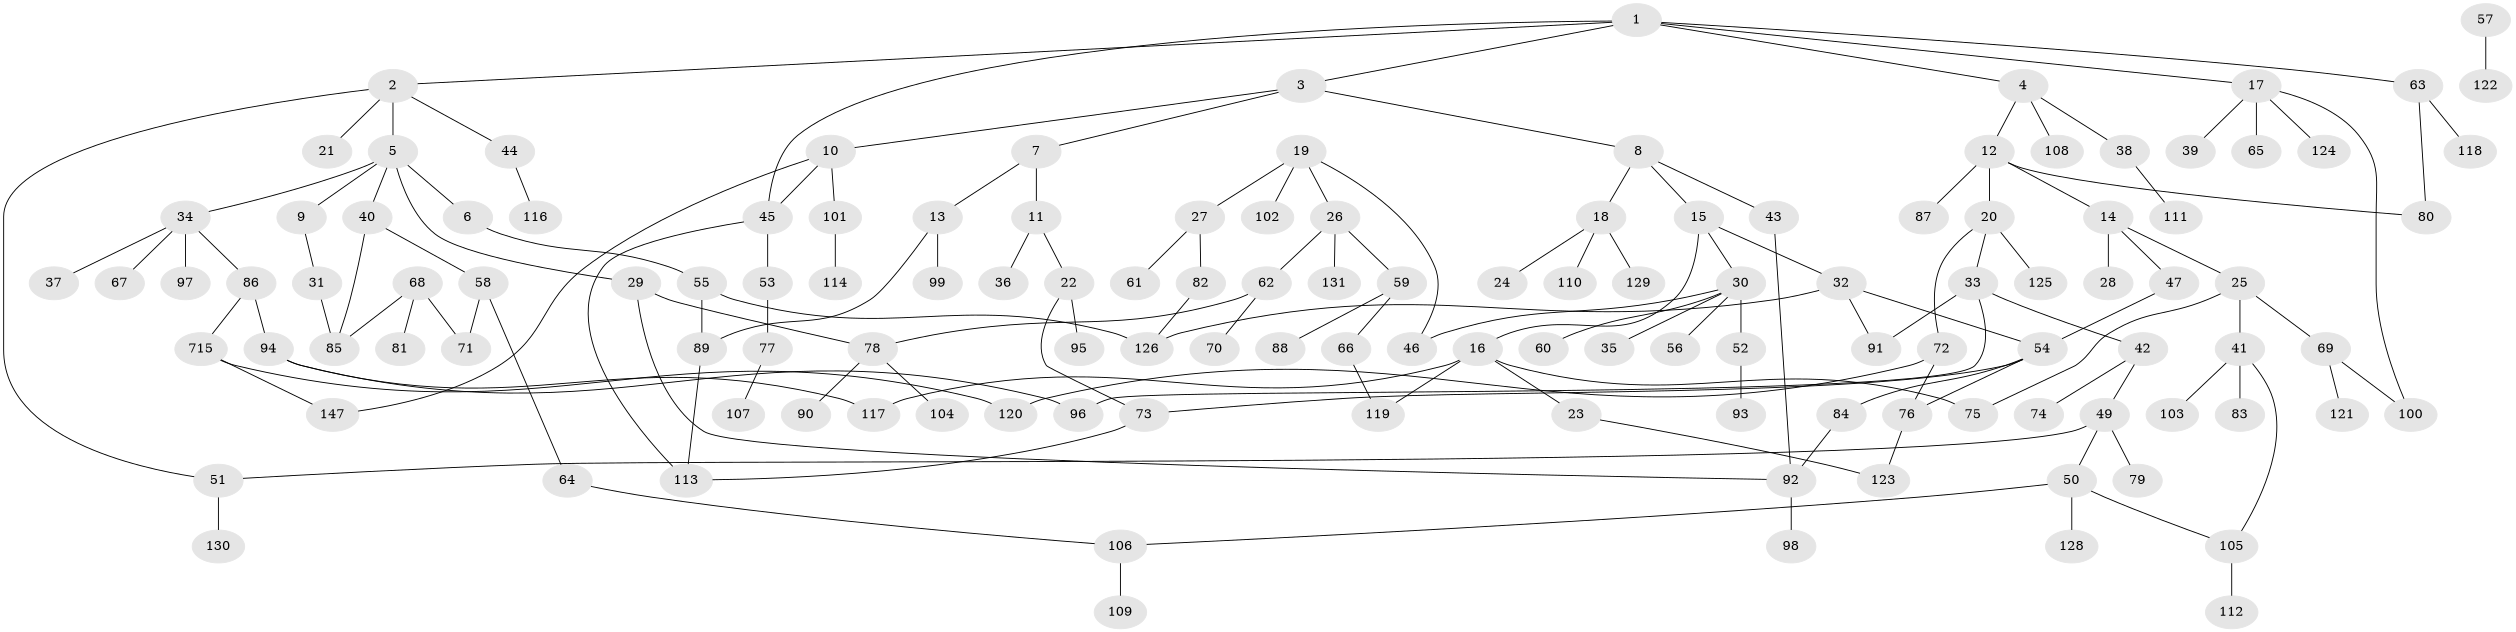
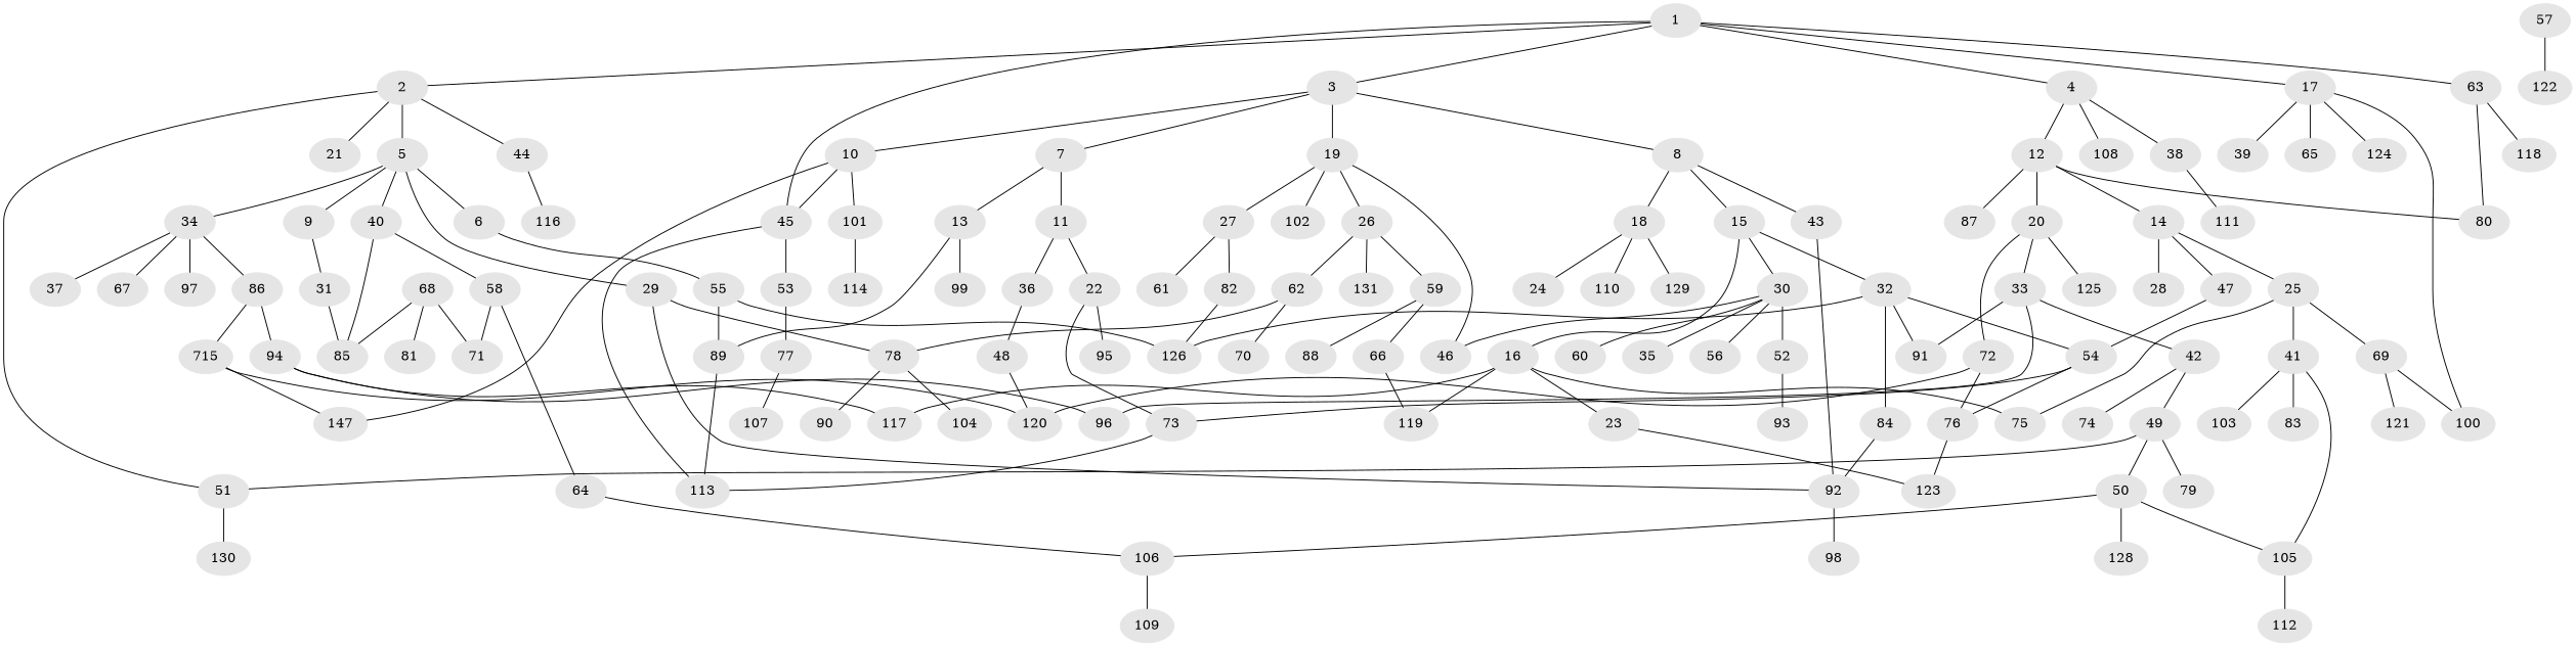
  graph {
    node [color=gray90 style=filled]
    1
    2
    3
    4
    17
    45
    63
    5
    21
    44
    51
    7
    8
    10
    19
    12
    38
    108
    39
    65
    100
    124
    53
    113
    80
    118
    6
    9
    29
    34
    40
    116
    130
    11
    13
    15
    18
    43
    101
    n40 [label=147]
    26
    27
    46
    102
    14
    20
    87
    111
    55
    31
    78
    92
    37
    67
    86
    97
    85
    58
    89
    126
    22
    36
    99
    16
    30
    32
    24
    110
    129
    114
    73
    95
+   48
    25
    28
    47
    33
    72
    125
    75
    41
    69
    54
    23
    117
    119
    35
    52
    56
    60
    84
    91
    123
    59
    62
    131
    61
    82
    42
    96
    120
    76
    68
    71
    81
    83
    103
    105
    121
    66
    88
    70
    90
    104
    98
    93
    49
    74
    94
    n120 [label=715]
    57
    122
    64
    112
    50
    79
    77
    106
    128
    109
    107
    1 -- 2
    1 -- 3
    1 -- 4
    1 -- 17
    1 -- 45
    1 -- 63
    2 -- 5
    2 -- 21
    2 -- 44
    2 -- 51
    3 -- 7
    3 -- 8
    3 -- 10
+   3 -- 19
    4 -- 12
    4 -- 38
    4 -- 108
    17 -- 39
    17 -- 65
    17 -- 100
    17 -- 124
    45 -- 53
    45 -- 113
    63 -- 80
    63 -- 118
    5 -- 6
    5 -- 9
    5 -- 29
    5 -- 34
    5 -- 40
    44 -- 116
    51 -- 130
    7 -- 11
    7 -- 13
    8 -- 15
    8 -- 18
    8 -- 43
    10 -- 45
    10 -- 101
    10 -- n40
    19 -- 26
    19 -- 27
    19 -- 46
    19 -- 102
    12 -- 80
    12 -- 14
    12 -- 20
    12 -- 87
    38 -- 111
    53 -- 77
    6 -- 55
    9 -- 31
    29 -- 78
    29 -- 92
    34 -- 37
    34 -- 67
    34 -- 86
    34 -- 97
    40 -- 85
    40 -- 58
    11 -- 22
    11 -- 36
    13 -- 89
    13 -- 99
    15 -- 16
    15 -- 30
    15 -- 32
    18 -- 24
    18 -- 110
    18 -- 129
    43 -- 92
    101 -- 114
    26 -- 59
    26 -- 62
    26 -- 131
    27 -- 61
    27 -- 82
    14 -- 25
    14 -- 28
    14 -- 47
    20 -- 33
    20 -- 72
    20 -- 125
    55 -- 89
    55 -- 126
    31 -- 85
    78 -- 90
    78 -- 104
    92 -- 98
    86 -- 94
    86 -- n120
    58 -- 71
    58 -- 64
    89 -- 113
    22 -- 73
    22 -- 95
+   36 -- 48
    16 -- 75
    16 -- 23
    16 -- 117
    16 -- 119
    30 -- 46
    30 -- 35
    30 -- 52
    30 -- 56
    30 -- 60
    32 -- 126
    32 -- 54
-   54 -- 84
+   32 -- 84
    32 -- 91
    73 -- 113
+   48 -- 120
    25 -- 75
    25 -- 41
    25 -- 69
    47 -- 54
    33 -- 91
    33 -- 42
    33 -- 96
    72 -- 120
    72 -- 76
    41 -- 83
    41 -- 103
    41 -- 105
    69 -- 100
    69 -- 121
    54 -- 73
    54 -- 76
    23 -- 123
    52 -- 93
    84 -- 92
    59 -- 66
    59 -- 88
    62 -- 78
    62 -- 70
    82 -- 126
    42 -- 49
    42 -- 74
    76 -- 123
    68 -- 85
    68 -- 71
    68 -- 81
    105 -- 112
    66 -- 119
    49 -- 51
    49 -- 50
    49 -- 79
    94 -- 117
    94 -- 96
    n120 -- n40
    n120 -- 120
    57 -- 122
    64 -- 106
    50 -- 105
    50 -- 106
    50 -- 128
    77 -- 107
    106 -- 109
  }
